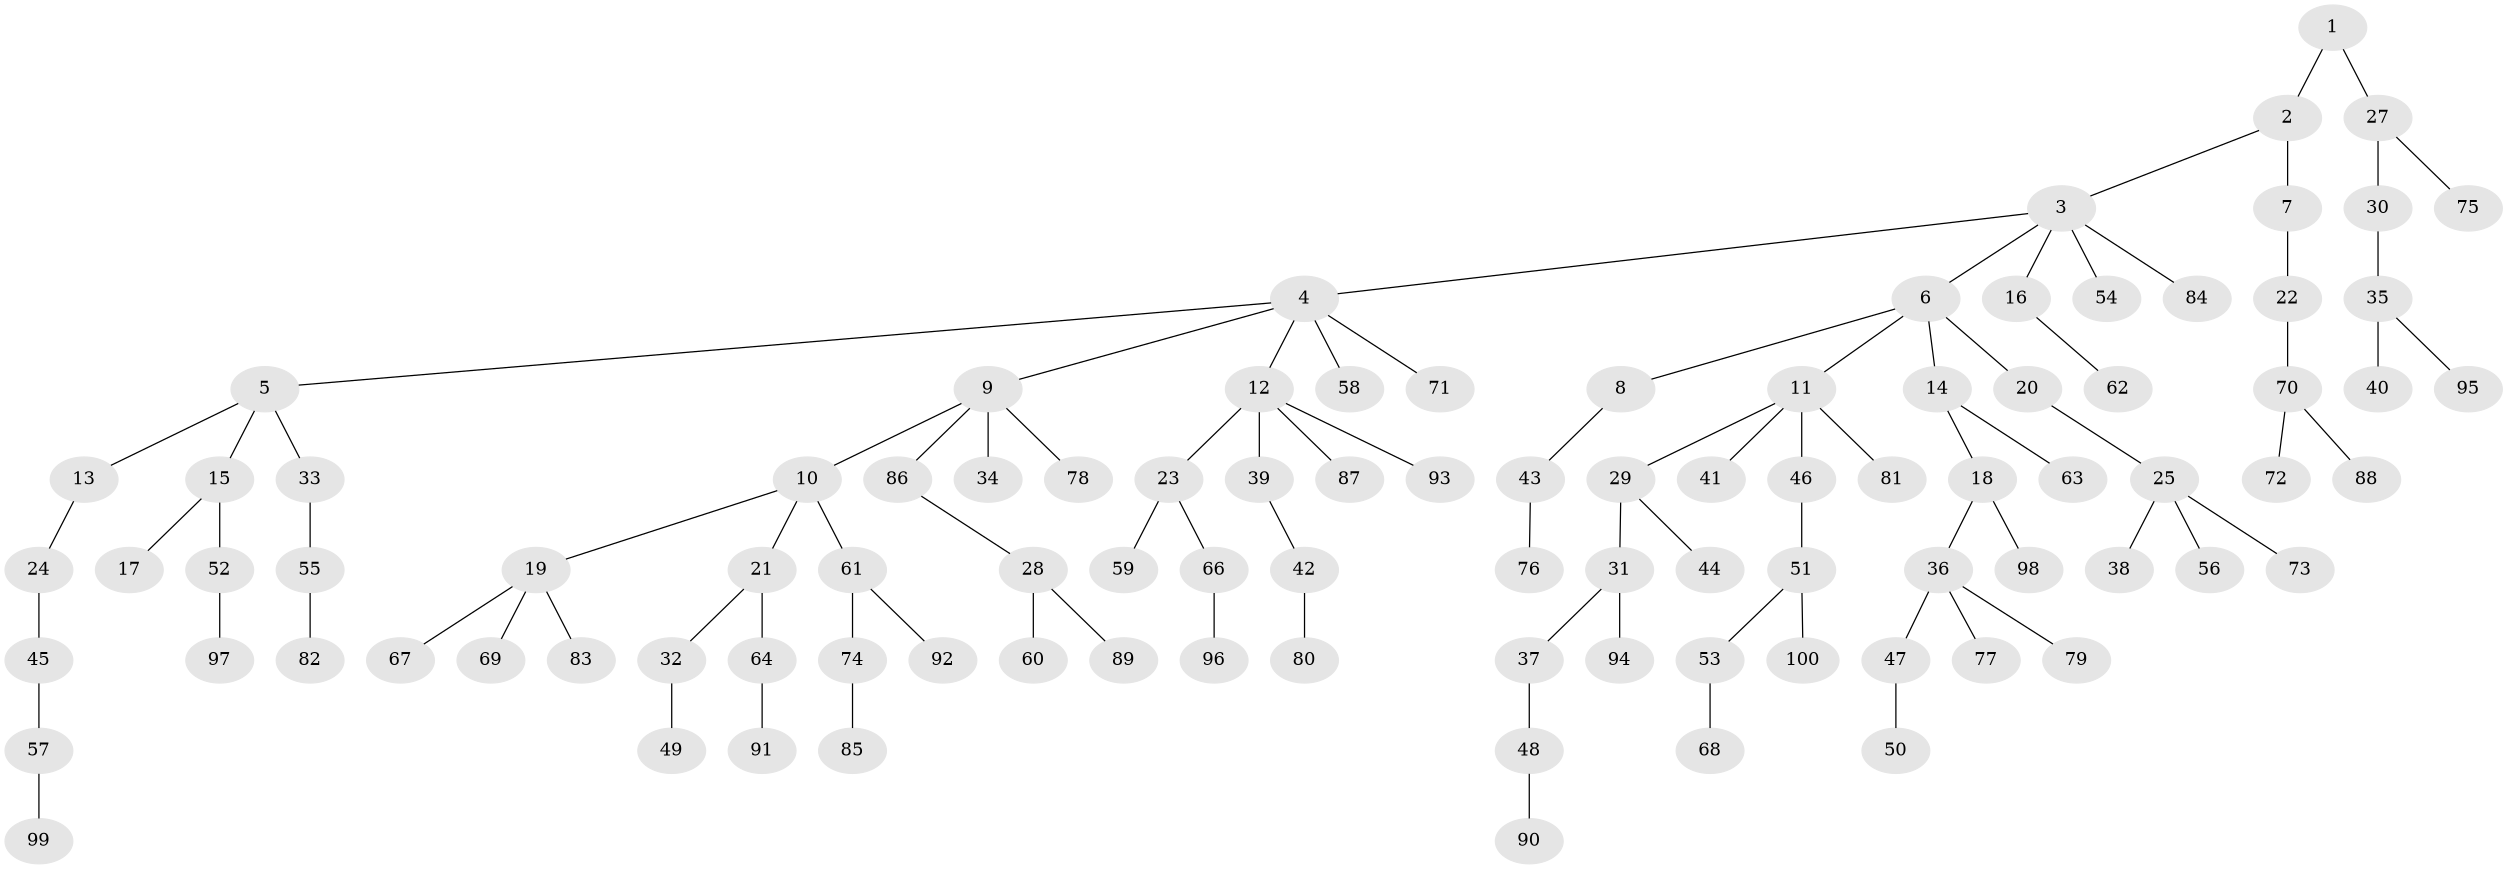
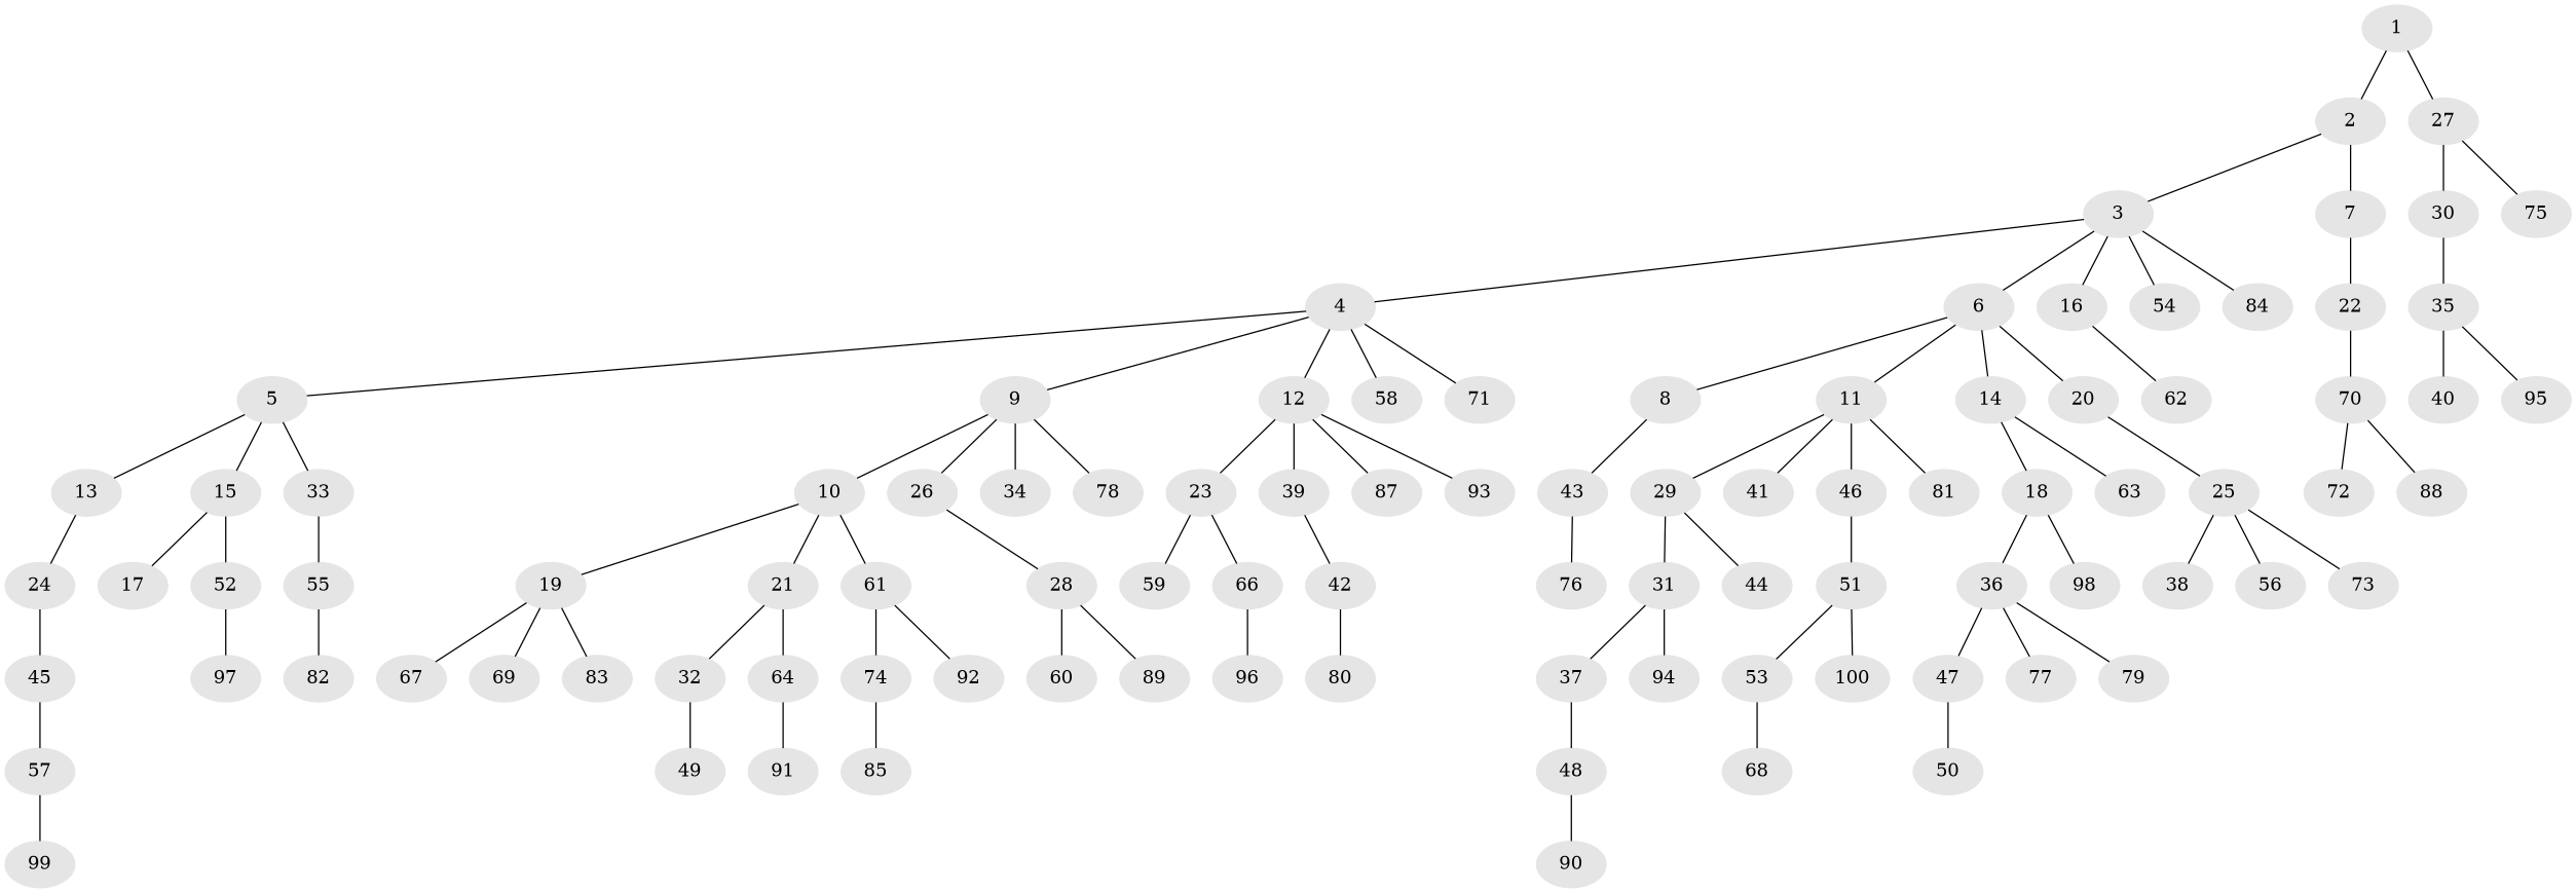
  graph {
    node [color=gray90 style=filled]
    1
    2
    27
    3
    7
    30
    75
    4
    6
    16
    54
    84
    22
    5
    9
    12
    58
    71
    8
    11
    14
    20
    62
    13
    15
    33
    10
-   26 [label=86]
+   26
    34
    78
    23
    39
    87
    93
    24
    17
    52
    55
    43
    29
    41
    46
    81
    18
    63
    25
    70
    76
    19
    21
    61
    28
    67
    69
    83
    32
    64
    74
    92
    31
    44
    51
    59
    66
    42
    45
    36
    98
    97
    47
    77
    79
    38
    56
    73
    49
    91
    72
    88
    96
    57
    60
    89
    35
    37
    94
    40
    95
    48
    82
    50
    90
    80
    99
    53
    100
    68
    85
    1 -- 2
    1 -- 27
    2 -- 3
    2 -- 7
    27 -- 30
    27 -- 75
    3 -- 4
    3 -- 6
    3 -- 16
    3 -- 54
    3 -- 84
    7 -- 22
    30 -- 35
    4 -- 5
    4 -- 9
    4 -- 12
    4 -- 58
    4 -- 71
    6 -- 8
    6 -- 11
    6 -- 14
    6 -- 20
    16 -- 62
    22 -- 70
    5 -- 13
    5 -- 15
    5 -- 33
    9 -- 10
    9 -- 26
    9 -- 34
    9 -- 78
    12 -- 23
    12 -- 39
    12 -- 87
    12 -- 93
    8 -- 43
    11 -- 29
    11 -- 41
    11 -- 46
    11 -- 81
    14 -- 18
    14 -- 63
    20 -- 25
    13 -- 24
    15 -- 17
    15 -- 52
    33 -- 55
    10 -- 19
    10 -- 21
    10 -- 61
    26 -- 28
    23 -- 59
    23 -- 66
    39 -- 42
    24 -- 45
    52 -- 97
    55 -- 82
    43 -- 76
    29 -- 31
    29 -- 44
    46 -- 51
    18 -- 36
    18 -- 98
    25 -- 38
    25 -- 56
    25 -- 73
    70 -- 72
    70 -- 88
    19 -- 67
    19 -- 69
    19 -- 83
    21 -- 32
    21 -- 64
    61 -- 74
    61 -- 92
    28 -- 60
    28 -- 89
    32 -- 49
    64 -- 91
    74 -- 85
    31 -- 37
    31 -- 94
    51 -- 53
    51 -- 100
    66 -- 96
    42 -- 80
    45 -- 57
    36 -- 47
    36 -- 77
    36 -- 79
    47 -- 50
    57 -- 99
    35 -- 40
    35 -- 95
    37 -- 48
    48 -- 90
    53 -- 68
  }
